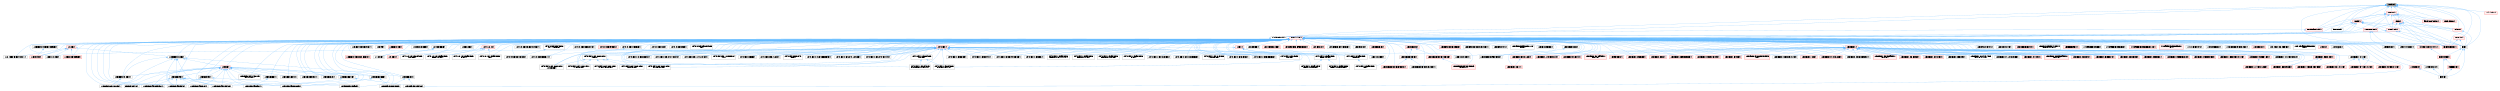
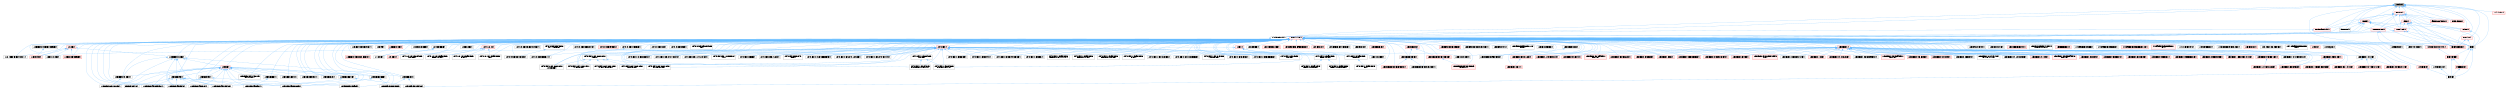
  digraph {
    node [color=grey40 fillcolor=white fontname=Helvetica fontsize=10 shape=box style=filled]
    edge [color=steelblue1 dir=back fontname=Helvetica fontsize=10 labelfontname=Helvetica labelfontsize=10 style=solid]
    n1 [color=gray40 fillcolor=grey60 fontcolor=black height=0.2 label="IntPoint.h" width=0.4]
    n2 [height=0.2 label="ClearQuad.h" width=0.4]
    n3 [height=0.2 label="Core.h" width=0.4]
    n4 [color=red fillcolor="#FFF0F0" height=0.2 label="CoreMinimal.h" width=0.4]
    n5 [color=red fillcolor="#FFF0F0" height=0.2 label="CoreSharedPCH.h" width=0.4]
    n6 [color=red fillcolor="#FFF0F0" height=0.2 label="WorldCompositionUtility.h" width=0.4]
    n7 [color=red fillcolor="#FFF0F0" height=0.2 label="CoreMisc.h" width=0.4]
    n8 [color=red fillcolor="#FFF0F0" height=0.2 label="GenericApplication.h" width=0.4]
    n9 [color=red fillcolor="#FFF0F0" height=0.2 label="IntRect.h" width=0.4]
    n10 [height=0.2 label="PixelShaderUtils.h" width=0.4]
    n11 [color=red fillcolor="#FFF0F0" height=0.2 label="RenderGraphUtils.h" width=0.4]
    n12 [color=red fillcolor="#FFF0F0" height=0.2 label="UnrealMath.h" width=0.4]
    n13 [color=red fillcolor="#FFF0F0" height=0.2 label="Variant.h" width=0.4]
    n14 [color=red fillcolor="#FFF0F0" height=0.2 label="NoExportTypes.h" width=0.4]
    n15 [color=red fillcolor="#FFF0F0" height=0.2 label="NullWindow.h" width=0.4]
    n16 [color=red fillcolor="#FFF0F0" height=0.2 label="SlateVector2.h" width=0.4]
    n17 [color=red fillcolor="#FFF0F0" height=0.2 label="Vector.h" width=0.4]
    n18 [color=red fillcolor="#FFF0F0" height=0.2 label="Vector2D.h" width=0.4]
    n19 [color=red fillcolor="#FFF0F0" height=0.2 label="CoreUObject.h" width=0.4]
    n20 [height=0.2 label="Engine.h" width=0.4]
    n21 [color=red fillcolor="#FFF0F0" height=0.2 label="SlateBasics.h" width=0.4]
    n22 [height=0.2 label="AIAsyncTaskBlueprintProxy.h" width=0.4]
    n23 [height=0.2 label="AIBlueprintHelperLibrary.h" width=0.4]
    n24 [height=0.2 label="AIConfig.h" width=0.4]
    n25 [color=red fillcolor="#FFF0F0" height=0.2 label="AIController.h" width=0.4]
    n26 [color=red fillcolor="#FFF0F0" height=0.2 label="AIDataProvider.h" width=0.4]
    n27 [color=red fillcolor="#FFF0F0" height=0.2 label="AIDataProvider_QueryParams.h" width=0.4]
    n28 [height=0.2 label="AIHotSpotManager.h" width=0.4]
    n29 [height=0.2 label="AIModule.h" width=0.4]
    n30 [height=0.2 label="AIPerceptionComponent.h" width=0.4]
    n31 [height=0.2 label="AIPerceptionListenerInterface.h" width=0.4]
    n32 [height=0.2 label="AIPerceptionStimuliSource\lComponent.h" width=0.4]
    n33 [height=0.2 label="AIPerceptionSystem.h" width=0.4]
    n34 [height=0.2 label="AIPerceptionTypes.h" width=0.4]
    n35 [color=red fillcolor="#FFF0F0" height=0.2 label="AISense.h" width=0.4]
    n36 [height=0.2 label="AISenseConfig.h" width=0.4]
    n37 [height=0.2 label="Base_Blueprint.h" width=0.4]
    n38 [height=0.2 label="AISenseConfig_Damage.h" width=0.4]
    n39 [height=0.2 label="AISenseConfig_Hearing.h" width=0.4]
    n40 [height=0.2 label="AISenseConfig_Prediction.h" width=0.4]
    n41 [height=0.2 label="AISenseConfig_Sight.h" width=0.4]
    n42 [height=0.2 label="AISenseConfig_Team.h" width=0.4]
    n43 [height=0.2 label="AISenseConfig_Touch.h" width=0.4]
    n44 [height=0.2 label="AISense_Blueprint.h" width=0.4]
    n45 [height=0.2 label="AISense_Damage.h" width=0.4]
    n46 [height=0.2 label="AISenseEvent_Damage.h" width=0.4]
    n47 [height=0.2 label="AISense_Hearing.h" width=0.4]
    n48 [height=0.2 label="AISenseEvent_Hearing.h" width=0.4]
    n49 [height=0.2 label="AISense_Prediction.h" width=0.4]
    n50 [height=0.2 label="AISense_Sight.h" width=0.4]
    n51 [height=0.2 label="AISightTargetInterface.h" width=0.4]
    n52 [height=0.2 label="AISense_Team.h" width=0.4]
    n53 [height=0.2 label="AISense_Touch.h" width=0.4]
    n54 [height=0.2 label="AISenseEvent.h" width=0.4]
    n55 [color=red fillcolor="#FFF0F0" height=0.2 label="AIResourceInterface.h" width=0.4]
    n56 [height=0.2 label="AIResources.h" width=0.4]
    n57 [color=red fillcolor="#FFF0F0" height=0.2 label="AISystem.h" width=0.4]
    n58 [height=0.2 label="AISystemBase.h" width=0.4]
    n59 [color=red fillcolor="#FFF0F0" height=0.2 label="AITask.h" width=0.4]
    n60 [height=0.2 label="AITask_LockLogic.h" width=0.4]
    n61 [height=0.2 label="AITask_RunEQS.h" width=0.4]
    n62 [color=red fillcolor="#FFF0F0" height=0.2 label="AITypes.h" width=0.4]
    n63 [color=red fillcolor="#FFF0F0" height=0.2 label="AbilityAsync.h" width=0.4]
    n64 [height=0.2 label="AbilityAsync_WaitAttribute\lChanged.h" width=0.4]
    n65 [height=0.2 label="AbilityAsync_WaitGameplay\lEffectApplied.h" width=0.4]
    n66 [height=0.2 label="AbilityAsync_WaitGameplay\lEvent.h" width=0.4]
    n67 [height=0.2 label="AbilityAsync_WaitGameplay\lTag.h" width=0.4]
    n68 [height=0.2 label="AbilitySystemBlueprintLibrary.h" width=0.4]
    n69 [height=0.2 label="AbilitySystemComponent.h" width=0.4]
    n70 [height=0.2 label="AbilitySystemDebugHUD.h" width=0.4]
    n71 [color=red fillcolor="#FFF0F0" height=0.2 label="AbilitySystemGlobals.h" width=0.4]
    n72 [height=0.2 label="AbilitySystemInterface.h" width=0.4]
    n73 [height=0.2 label="AbilitySystemTestPawn.h" width=0.4]
    n74 [height=0.2 label="AbilitySystemLog.h" width=0.4]
    n75 [height=0.2 label="AbilitySystemReplication\lProxyInterface.h" width=0.4]
    n76 [height=0.2 label="AbilitySystemStats.h" width=0.4]
    n77 [height=0.2 label="AbilitySystemTestAttribute\lSet.h" width=0.4]
    n78 [color=red fillcolor="#FFF0F0" height=0.2 label="AbilityTask.h" width=0.4]
    n79 [height=0.2 label="AbilityTask_ApplyRootMotion\lConstantForce.h" width=0.4]
    n80 [height=0.2 label="AbilityTask_ApplyRootMotion\lJumpForce.h" width=0.4]
    n81 [height=0.2 label="AbilityTask_ApplyRootMotion\lMoveToActorForce.h" width=0.4]
    n82 [height=0.2 label="AbilityTask_ApplyRootMotion\lMoveToForce.h" width=0.4]
    n83 [height=0.2 label="AbilityTask_ApplyRootMotion\lRadialForce.h" width=0.4]
    n84 [height=0.2 label="AbilityTask_ApplyRootMotion\l_Base.h" width=0.4]
    n85 [height=0.2 label="AbilityTask_MoveToLocation.h" width=0.4]
    n86 [height=0.2 label="AbilityTask_NetworkSyncPoint.h" width=0.4]
    n87 [height=0.2 label="AbilityTask_PlayAnimAndWait.h" width=0.4]
    n88 [height=0.2 label="AbilityTask_PlayMontageAnd\lWait.h" width=0.4]
    n89 [height=0.2 label="AbilityTask_Repeat.h" width=0.4]
    n90 [height=0.2 label="AbilityTask_SpawnActor.h" width=0.4]
    n91 [height=0.2 label="AbilityTask_StartAbility\lState.h" width=0.4]
    n92 [height=0.2 label="AbilityTask_VisualizeTargeting.h" width=0.4]
    n93 [height=0.2 label="AbilityTask_WaitAbilityActivate.h" width=0.4]
    n94 [height=0.2 label="AbilityTask_WaitAbilityCommit.h" width=0.4]
    n95 [height=0.2 label="AbilityTask_WaitAttribute\lChange.h" width=0.4]
    n96 [height=0.2 label="AbilityTask_WaitAttribute\lChangeRatioThreshold.h" width=0.4]
    n97 [height=0.2 label="AbilityTask_WaitAttribute\lChangeThreshold.h" width=0.4]
    n98 [height=0.2 label="AbilityTask_WaitCancel.h" width=0.4]
    n99 [height=0.2 label="AbilityTask_WaitConfirm.h" width=0.4]
    n100 [height=0.2 label="AbilityTask_WaitConfirmCancel.h" width=0.4]
    n101 [height=0.2 label="AbilityTask_WaitDelay.h" width=0.4]
    n102 [height=0.2 label="AbilityTask_WaitGameplay\lEffectApplied.h" width=0.4]
    n103 [height=0.2 label="AbilityTask_WaitGameplay\lEffectApplied_Self.h" width=0.4]
    n104 [height=0.2 label="AbilityTask_WaitGameplay\lEffectApplied_Target.h" width=0.4]
    n105 [height=0.2 label="AbilityTask_WaitGameplay\lEffectBlockedImmunity.h" width=0.4]
    n106 [height=0.2 label="AbilityTask_WaitGameplay\lEffectRemoved.h" width=0.4]
    n107 [height=0.2 label="AbilityTask_WaitGameplay\lEffectStackChange.h" width=0.4]
    n108 [height=0.2 label="AbilityTask_WaitGameplay\lEvent.h" width=0.4]
    n109 [height=0.2 label="AbilityTask_WaitGameplay\lTagBase.h" width=0.4]
    n110 [height=0.2 label="AbilityTask_WaitGameplay\lTag.h" width=0.4]
    n111 [height=0.2 label="AbilityTask_WaitInputPress.h" width=0.4]
    n112 [height=0.2 label="AbilityTask_WaitInputRelease.h" width=0.4]
    n113 [height=0.2 label="AbilityTask_WaitMovement\lModeChange.h" width=0.4]
    n114 [height=0.2 label="AbilityTask_WaitOverlap.h" width=0.4]
    n115 [height=0.2 label="AbilityTask_WaitTargetData.h" width=0.4]
    n116 [height=0.2 label="AbilityTask_WaitVelocity\lChange.h" width=0.4]
    n117 [height=0.2 label="AboutScreen.h" width=0.4]
    n118 [color=red fillcolor="#FFF0F0" height=0.2 label="AcquiredResources.h" width=0.4]
    n119 [color=red fillcolor="#FFF0F0" height=0.2 label="ActiveGameplayEffectIterator.h" width=0.4]
    n120 [color=red fillcolor="#FFF0F0" height=0.2 label="ActiveSound.h" width=0.4]
    n121 [height=0.2 label="ActiveStateMachineScope.h" width=0.4]
    n122 [height=0.2 label="ActorChannel.h" width=0.4]
    n123 [color=red fillcolor="#FFF0F0" height=0.2 label="ActorDataLayer.h" width=0.4]
    n124 [fillcolor="#FFF0F0" height=0.2 label="ActorDescContainer.h" width=0.4]
    n125 [color=red fillcolor="#FFF0F0" height=0.2 label="ActorDescContainerCollection.h" width=0.4]
    n126 [height=0.2 label="ActorDescContainerSubsystem.h" width=0.4]
    n127 [color=red fillcolor="#FFF0F0" height=0.2 label="ActorDescContainerInstance.h" width=0.4]
    n128 [color=red fillcolor="#FFF0F0" height=0.2 label="ActorDescContainerInstance\lCollection.h" width=0.4]
    n129 [color=red fillcolor="#FFF0F0" height=0.2 label="ActorDescList.h" width=0.4]
    n130 [height=0.2 label="ActorDragDropGraphEdOp.h" width=0.4]
    n131 [height=0.2 label="ActorDragDropOp.h" width=0.4]
    n132 [color=red fillcolor="#FFF0F0" height=0.2 label="ActorEditorContextState.h" width=0.4]
    n133 [height=0.2 label="ActorEditorContextSubsystem.h" width=0.4]
    n134 [height=0.2 label="ActorEditorUtils.h" width=0.4]
    n135 [height=0.2 label="ActorElementEditorCopyAnd\lPaste.h" width=0.4]
    n136 [height=0.2 label="ActorExporterT3D.h" width=0.4]
    n137 [color=red fillcolor="#FFF0F0" height=0.2 label="ActorFactory.h" width=0.4]
    n138 [color=red fillcolor="#FFF0F0" height=0.2 label="ActorFactoryAmbientSound.h" width=0.4]
    n139 [color=red fillcolor="#FFF0F0" height=0.2 label="ActorFactoryBlueprint.h" width=0.4]
    n140 [color=red fillcolor="#FFF0F0" height=0.2 label="ActorFactoryBoxReflection\lCapture.h" width=0.4]
-   n141 [color=red fillcolor="#FFF0F0" height=0.2 label="WaitGameplay.h" width=0.4]
+   n141 [color=red fillcolor="#FFF0F0" height=0.2 label="ActorFactoryCameraActor.h" width=0.4]
    n142 [color=red fillcolor="#FFF0F0" height=0.2 label="ActorFactoryCharacter.h" width=0.4]
    n143 [color=red fillcolor="#FFF0F0" height=0.2 label="ActorFactoryClass.h" width=0.4]
    n144 [color=red fillcolor="#FFF0F0" height=0.2 label="ActorFactoryDeferredDecal.h" width=0.4]
    n145 [color=red fillcolor="#FFF0F0" height=0.2 label="ActorFactoryDirectionalLight.h" width=0.4]
    n146 [color=red fillcolor="#FFF0F0" height=0.2 label="ActorFactoryEmitter.h" width=0.4]
    n147 [color=red fillcolor="#FFF0F0" height=0.2 label="ActorFactoryEmptyActor.h" width=0.4]
    n148 [color=red fillcolor="#FFF0F0" height=0.2 label="ActorFactoryPawn.h" width=0.4]
    n149 [color=red fillcolor="#FFF0F0" height=0.2 label="ActorFactoryExponentialHeight\lFog.h" width=0.4]
    n150 [height=0.2 label="ActorFactoryLocalFogVolume.h" width=0.4]
    n151 [color=red fillcolor="#FFF0F0" height=0.2 label="ActorFactoryNote.h" width=0.4]
    n152 [color=red fillcolor="#FFF0F0" height=0.2 label="ActorFactoryPhysicsAsset.h" width=0.4]
    n153 [height=0.2 label="ActorFactoryPlanarReflection.h" width=0.4]
    n154 [color=red fillcolor="#FFF0F0" height=0.2 label="ActorFactoryPlaneReflection\lCapture.h" width=0.4]
    n155 [color=red fillcolor="#FFF0F0" height=0.2 label="ActorFactoryPlayerStart.h" width=0.4]
    n156 [color=red fillcolor="#FFF0F0" height=0.2 label="ActorFactoryPointLight.h" width=0.4]
    n157 [height=0.2 label="ActorFactoryRectLight.h" width=0.4]
    n158 [height=0.2 label="ActorFactoryRuntimeVirtual\lTextureVolume.h" width=0.4]
    n159 [color=red fillcolor="#FFF0F0" height=0.2 label="ActorFactorySkeletalMesh.h" width=0.4]
    n160 [color=red fillcolor="#FFF0F0" height=0.2 label="ActorFactoryAnimationAsset.h" width=0.4]
    n161 [height=0.2 label="ActorFactorySkyAtmosphere.h" width=0.4]
    n162 [color=red fillcolor="#FFF0F0" height=0.2 label="ActorFactorySkyLight.h" width=0.4]
    n163 [color=red fillcolor="#FFF0F0" height=0.2 label="ActorFactorySphereReflection\lCapture.h" width=0.4]
    n164 [color=red fillcolor="#FFF0F0" height=0.2 label="ActorFactorySpotLight.h" width=0.4]
    n165 [color=red fillcolor="#FFF0F0" height=0.2 label="ActorFactoryStaticMesh.h" width=0.4]
    n166 [color=red fillcolor="#FFF0F0" height=0.2 label="ActorFactoryBasicShape.h" width=0.4]
    n167 [color=red fillcolor="#FFF0F0" height=0.2 label="ActorFactoryInteractiveFoliage.h" width=0.4]
    n168 [color=red fillcolor="#FFF0F0" height=0.2 label="ActorFactoryTargetPoint.h" width=0.4]
    n169 [color=red fillcolor="#FFF0F0" height=0.2 label="ActorFactoryTextRender.h" width=0.4]
    n170 [color=red fillcolor="#FFF0F0" height=0.2 label="ActorFactoryTriggerBox.h" width=0.4]
    n171 [color=red fillcolor="#FFF0F0" height=0.2 label="ActorFactoryTriggerCapsule.h" width=0.4]
    n172 [color=red fillcolor="#FFF0F0" height=0.2 label="ActorFactoryTriggerSphere.h" width=0.4]
    n173 [color=red fillcolor="#FFF0F0" height=0.2 label="ActorFactoryVectorFieldVolume.h" width=0.4]
    n174 [height=0.2 label="ActorFactoryVolume.h" width=0.4]
    n175 [color=red fillcolor="#FFF0F0" height=0.2 label="ActorFactoryBoxVolume.h" width=0.4]
    n176 [color=red fillcolor="#FFF0F0" height=0.2 label="ActorFactoryCylinderVolume.h" width=0.4]
    n177 [color=red fillcolor="#FFF0F0" height=0.2 label="ActorFactorySphereVolume.h" width=0.4]
    n178 [height=0.2 label="ActorFactoryVolumetricCloud.h" width=0.4]
    n179 [height=0.2 label="ActorGroupingUtils.h" width=0.4]
    n180 [height=0.2 label="ActorPositioning.h" width=0.4]
    n181 [color=red fillcolor="#FFF0F0" height=0.2 label="ActorReferencesUtils.h" width=0.4]
    n182 [height=0.2 label="ActorTextureStreamingBuild\lDataComponent.h" width=0.4]
    n183 [height=0.2 label="AddPatchTool.h" width=0.4]
    n184 [height=0.2 label="AddPrimitiveTool.h" width=0.4]
    n185 [color=red fillcolor="#FFF0F0" height=0.2 label="AggregateGeom.h" width=0.4]
    n186 [height=0.2 label="AimOffsetBlendSpace.h" width=0.4]
    n187 [height=0.2 label="AimOffsetBlendSpace1D.h" width=0.4]
    n188 [color=red fillcolor="#FFF0F0" height=0.2 label="AimOffsetBlendSpaceFactory1D.h" width=0.4]
    n189 [color=red fillcolor="#FFF0F0" height=0.2 label="AimOffsetBlendSpaceFactory\lNew.h" width=0.4]
    n190 [height=0.2 label="AirMovementUtils.h" width=0.4]
    n191 [height=0.2 label="AlignObjectsTool.h" width=0.4]
    n192 [height=0.2 label="AllocLogRecordingPlayback.h" width=0.4]
    n193 [color=red fillcolor="#FFF0F0" height=0.2 label="AlphaBlend.h" width=0.4]
    n194 [height=0.2 label="AmbientSound.h" width=0.4]
    n195 [color=red fillcolor="#FFF0F0" height=0.2 label="AnalogCursor.h" width=0.4]
    n196 [height=0.2 label="AnalyticsPrivacySettings.h" width=0.4]
    n197 [height=0.2 label="AnalyzeReferencedContent\lStat.h" width=0.4]
    n198 [color=red fillcolor="#FFF0F0" height=0.2 label="Anchors.h" width=0.4]
    n199 [height=0.2 label="AndroidJava.h" width=0.4]
    n200 [height=0.2 label="AITask_MoveTo.h" width=0.4]
    n1 -> n2
    n1 -> n3
    n1 -> n4
    n1 -> n5
    n1 -> n6
    n1 -> n7
    n1 -> n8
    n1 -> n9
    n1 -> n10
    n1 -> n11
    n1 -> n12
    n1 -> n13
    n1 -> n14
    n1 -> n15
    n1 -> n16
    n1 -> n17
    n1 -> n18
    n3 -> n19
    n3 -> n20
    n3 -> n21
    n4 -> n3
    n4 -> n5
    n4 -> n6
    n4 -> n22
    n4 -> n23
    n4 -> n24
    n4 -> n25
    n4 -> n26
    n4 -> n27
    n4 -> n28
    n4 -> n29
    n4 -> n30
    n4 -> n31
    n4 -> n32
    n4 -> n33
    n4 -> n34
    n4 -> n35
    n4 -> n36
    n4 -> n37
    n4 -> n38
    n4 -> n39
    n4 -> n40
    n4 -> n41
    n4 -> n42
    n4 -> n43
    n4 -> n44
    n4 -> n45
    n4 -> n46
    n4 -> n47
    n4 -> n48
    n4 -> n49
    n4 -> n50
    n4 -> n51
    n4 -> n52
    n4 -> n53
    n4 -> n54
    n4 -> n55
    n4 -> n56
    n4 -> n57
    n4 -> n58
    n4 -> n59
    n4 -> n60
    n4 -> n61
    n4 -> n62
    n4 -> n63
    n4 -> n64
    n4 -> n65
    n4 -> n66
    n4 -> n67
    n4 -> n68
    n4 -> n69
    n4 -> n70
    n4 -> n71
    n4 -> n72
    n4 -> n73
    n4 -> n74
    n4 -> n75
    n4 -> n76
    n4 -> n77
    n4 -> n78
    n4 -> n79
    n4 -> n80
    n4 -> n81
    n4 -> n82
    n4 -> n83
    n4 -> n84
    n4 -> n85
    n4 -> n86
    n4 -> n87
    n4 -> n88
    n4 -> n89
    n4 -> n90
    n4 -> n91
    n4 -> n92
    n4 -> n93
    n4 -> n94
    n4 -> n95
    n4 -> n96
    n4 -> n97
    n4 -> n98
    n4 -> n99
    n4 -> n100
    n4 -> n101
    n4 -> n102
    n4 -> n103
    n4 -> n104
    n4 -> n105
    n4 -> n106
    n4 -> n107
    n4 -> n108
    n4 -> n109
    n4 -> n110
    n4 -> n111
    n4 -> n112
    n4 -> n113
    n4 -> n114
    n4 -> n115
    n4 -> n116
    n4 -> n117
    n4 -> n118
    n4 -> n119
    n4 -> n120
    n4 -> n121
    n4 -> n122
    n4 -> n123
    n4 -> n124
    n4 -> n125
    n4 -> n126
    n4 -> n127
    n4 -> n128
    n4 -> n129
    n4 -> n130
    n4 -> n131
    n4 -> n132
    n4 -> n133
    n4 -> n134
    n4 -> n135
    n4 -> n136
    n4 -> n137
    n4 -> n138
    n4 -> n139
    n4 -> n140
    n4 -> n141
    n4 -> n142
    n4 -> n143
    n4 -> n144
    n4 -> n145
    n4 -> n146
    n4 -> n147
    n4 -> n148
    n4 -> n149
    n4 -> n150
    n4 -> n151
    n4 -> n152
    n4 -> n153
    n4 -> n154
    n4 -> n155
    n4 -> n156
    n4 -> n157
    n4 -> n158
    n4 -> n159
    n4 -> n160
    n4 -> n161
    n4 -> n162
    n4 -> n163
    n4 -> n164
    n4 -> n165
    n4 -> n166
    n4 -> n167
    n4 -> n168
    n4 -> n169
    n4 -> n170
    n4 -> n171
    n4 -> n172
    n4 -> n173
    n4 -> n174
    n4 -> n175
    n4 -> n176
    n4 -> n177
    n4 -> n178
    n4 -> n179
    n4 -> n180
    n4 -> n181
    n4 -> n182
    n4 -> n183
    n4 -> n184
    n4 -> n185
    n4 -> n186
    n4 -> n187
    n4 -> n188
    n4 -> n189
    n4 -> n190
    n4 -> n191
    n4 -> n192
    n4 -> n193
    n4 -> n194
    n4 -> n195
    n4 -> n196
    n4 -> n197
    n4 -> n198
    n4 -> n199
    n6 -> n19
    n7 -> n3
    n7 -> n5
    n9 -> n2
    n9 -> n3
    n9 -> n4
    n9 -> n5
    n9 -> n10
    n9 -> n11
    n9 -> n12
    n9 -> n13
    n10 -> n200
    n11 -> n10
    n12 -> n3
    n12 -> n4
    n12 -> n5
    n13 -> n3
    n14 -> n183
    n14 -> n184
    n17 -> n3
    n17 -> n4
    n17 -> n5
    n17 -> n6
    n17 -> n12
    n17 -> n13
    n17 -> n14
    n18 -> n3
    n18 -> n4
    n18 -> n5
    n18 -> n8
    n18 -> n9
    n18 -> n10
    n18 -> n11
    n18 -> n12
    n18 -> n13
    n18 -> n14
    n18 -> n16
    n18 -> n17
    n19 -> n20
    n19 -> n21
    n21 -> n20
    n26 -> n27
    n31 -> n25
    n33 -> n30
    n34 -> n30
    n34 -> n33
    n34 -> n35
    n34 -> n36
    n34 -> n39
    n34 -> n41
    n34 -> n54
    n35 -> n30
    n35 -> n32
    n35 -> n33
    n35 -> n36
    n35 -> n37
    n35 -> n38
    n35 -> n39
    n35 -> n40
    n35 -> n41
    n35 -> n42
    n35 -> n43
    n35 -> n44
    n35 -> n45
    n35 -> n47
    n35 -> n49
    n35 -> n50
    n35 -> n52
    n35 -> n53
    n36 -> n37
    n36 -> n38
    n36 -> n39
    n36 -> n40
    n36 -> n41
    n36 -> n42
    n36 -> n43
    n45 -> n38
    n45 -> n46
    n47 -> n39
    n47 -> n48
    n50 -> n41
    n50 -> n51
    n52 -> n42
    n54 -> n46
    n54 -> n48
    n58 -> n29
    n58 -> n57
    n59 -> n60
    n59 -> n61
    n59 -> n200
    n62 -> n22
    n62 -> n25
    n62 -> n34
    n62 -> n55
    n62 -> n200
    n63 -> n64
    n63 -> n65
    n63 -> n66
    n63 -> n67
    n72 -> n73
    n75 -> n69
    n78 -> n79
    n78 -> n80
    n78 -> n81
    n78 -> n82
    n78 -> n83
    n78 -> n84
    n78 -> n85
    n78 -> n86
    n78 -> n87
    n78 -> n88
    n78 -> n89
    n78 -> n90
    n78 -> n91
    n78 -> n92
    n78 -> n93
    n78 -> n94
    n78 -> n95
    n78 -> n96
    n78 -> n97
    n78 -> n98
    n78 -> n99
    n78 -> n100
    n78 -> n101
    n78 -> n102
    n78 -> n105
    n78 -> n106
    n78 -> n107
    n78 -> n108
    n78 -> n109
    n78 -> n111
    n78 -> n112
    n78 -> n113
    n78 -> n114
    n78 -> n115
    n78 -> n116
    n84 -> n79
    n84 -> n80
    n84 -> n81
    n84 -> n82
    n84 -> n83
    n95 -> n96
    n95 -> n97
    n102 -> n103
    n102 -> n104
    n109 -> n110
    n124 -> n125
    n124 -> n126
    n127 -> n128
    n129 -> n124
    n129 -> n127
    n131 -> n130
    n137 -> n138
    n137 -> n139
    n137 -> n140
    n137 -> n141
    n137 -> n142
    n137 -> n143
    n137 -> n144
    n137 -> n145
    n137 -> n146
    n137 -> n147
    n137 -> n149
    n137 -> n150
    n137 -> n151
    n137 -> n152
    n137 -> n153
    n137 -> n154
    n137 -> n155
    n137 -> n156
    n137 -> n157
    n137 -> n158
    n137 -> n159
    n137 -> n161
    n137 -> n162
    n137 -> n163
    n137 -> n164
    n137 -> n165
    n137 -> n168
    n137 -> n169
    n137 -> n170
    n137 -> n171
    n137 -> n172
    n137 -> n173
    n137 -> n174
    n137 -> n178
    n147 -> n148
    n159 -> n160
    n165 -> n166
    n165 -> n167
    n174 -> n175
    n174 -> n176
    n174 -> n177
    n193 -> n20
    n194 -> n20
  }
